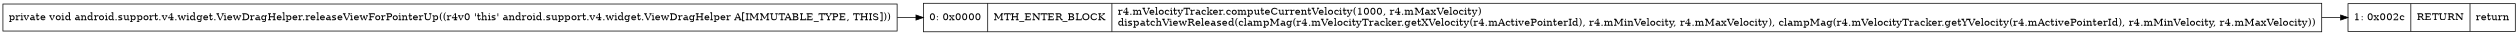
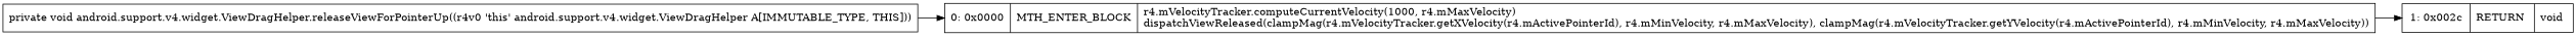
  digraph {
    rankdir=LR
    node [shape=record]
    n1 [label="{0\:\ 0x0000|MTH_ENTER_BLOCK\l|r4.mVelocityTracker.computeCurrentVelocity(1000, r4.mMaxVelocity)\ldispatchViewReleased(clampMag(r4.mVelocityTracker.getXVelocity(r4.mActivePointerId), r4.mMinVelocity, r4.mMaxVelocity), clampMag(r4.mVelocityTracker.getYVelocity(r4.mActivePointerId), r4.mMinVelocity, r4.mMaxVelocity))\l}"]
-   n2 [label="{1\:\ 0x002c|RETURN\l|return\l}"]
+   n2 [label="{1\:\ 0x002c|RETURN\l|void\l}"]
    n3 [label="{private void android.support.v4.widget.ViewDragHelper.releaseViewForPointerUp((r4v0 'this' android.support.v4.widget.ViewDragHelper A[IMMUTABLE_TYPE, THIS])) }"]
    n1 -> n2
    n3 -> n1
  }
